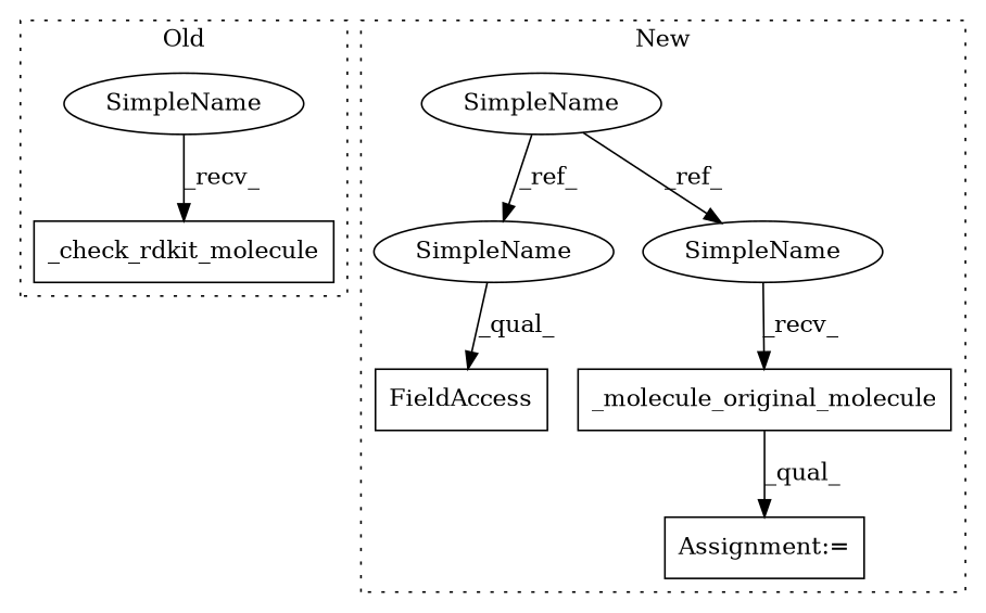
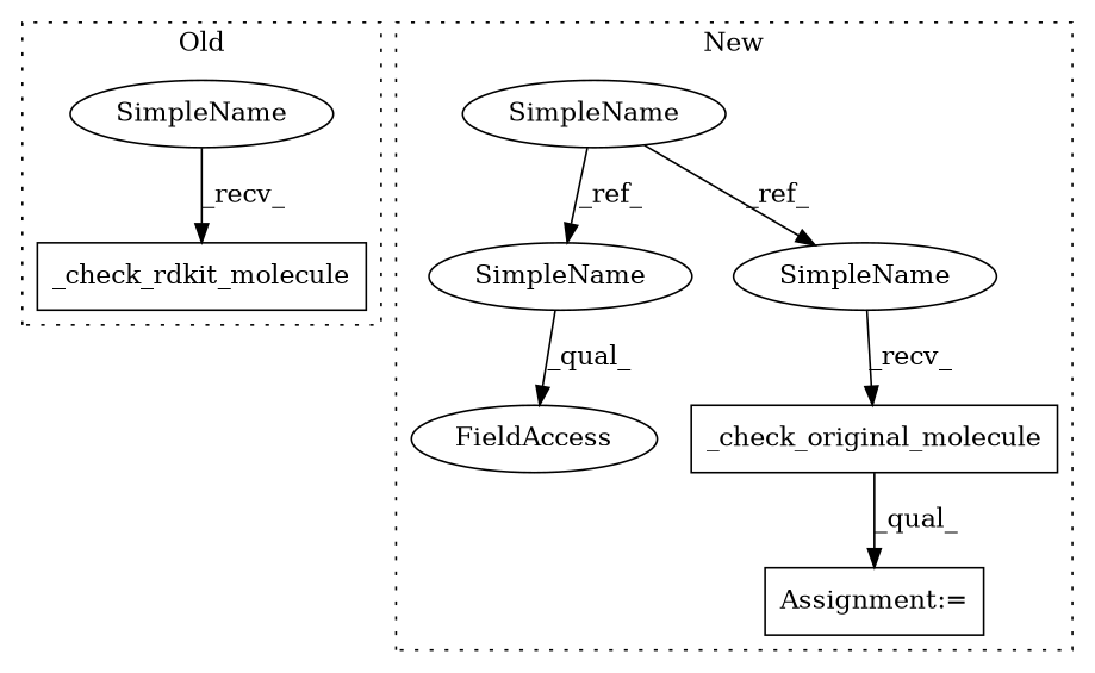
  digraph {
    fontname="DejaVu Serif"
    node [a=42 fontname="DejaVu Serif" l=4 s=9627 shape=box]
    edge [fontname="DejaVu Serif"]
    n1 [a=32 l=23 label=_check_rdkit_molecule s=6567]
    n2 [label=SimpleName s=6562 shape=ellipse]
-   n3 [a=32 l=26 label=_molecule_original_molecule s=9557]
+   n3 [a=32 l=26 label=_check_original_molecule s=9557]
    n4 [a=7 l=1 label="Assignment:=" s=9551]
    n5 [label=SimpleName s=9502 shape=ellipse]
-   n6 [a=22 l=19 label=FieldAccess]
+   n6 [a=22 l=19 label=FieldAccess shape=ellipse]
    n7 [label=SimpleName shape=ellipse]
    n8 [label=SimpleName s=9552 shape=ellipse]
    subgraph cluster_1 {
      label=Old
      style=dotted
      n1
      n2
    }
    subgraph cluster_2 {
      label=New
      style=dotted
      n3
      n4
      n5
      n6
      n7
      n8
    }
    n2 -> n1 [label=_recv_]
    n3 -> n4 [label=_qual_]
    n5 -> n7 [label=_ref_]
    n5 -> n8 [label=_ref_]
    n7 -> n6 [label=_qual_]
    n8 -> n3 [label=_recv_]
  }
